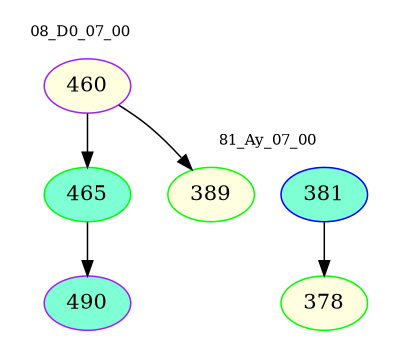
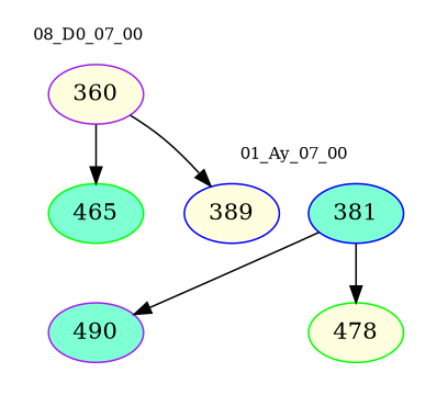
  digraph {
    node [color=blue fillcolor=aquamarine style=filled]
    edge [color=black]
    n1 [label=381]
-   n2 [color=green fillcolor=lightyellow label=378]
-   n3 [color=green fillcolor=lightyellow label=389]
-   n4 [color=purple fillcolor=lightyellow label=460]
+   n2 [color=green fillcolor=lightyellow label=478]
+   n3 [fillcolor=lightyellow label=389]
+   n4 [color=purple fillcolor=lightyellow label=360]
    n5 [color=green label=465]
    n6 [color=purple label=490]
    subgraph cluster_1 {
      color=white
      fontsize=10
-     label="81_Ay_07_00"
+     label="01_Ay_07_00"
      n1
      n2
      n3
    }
    subgraph cluster_2 {
      color=white
      fontsize=10
      label="08_D0_07_00"
      n4
      n5
      n6
    }
    n1 -> n2
    n4 -> n3
    n4 -> n5
-   n5 -> n6
+   n1 -> n6
  }
